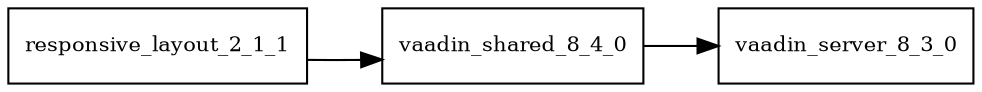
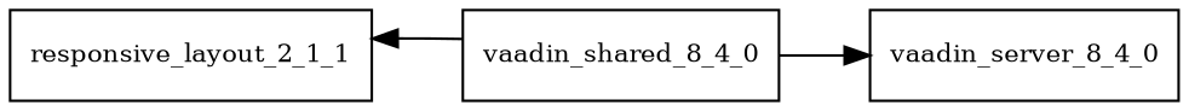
  digraph {
    rankdir=LR
    node [fontsize=10.0 shape=box]
    responsive_layout_2_1_1
    vaadin_shared_8_4_0
-   vaadin_server_8_4_0 [label=vaadin_server_8_3_0]
-   responsive_layout_2_1_1 -> vaadin_shared_8_4_0
+   vaadin_server_8_4_0
+   vaadin_shared_8_4_0 -> responsive_layout_2_1_1
    vaadin_shared_8_4_0 -> vaadin_server_8_4_0
  }
